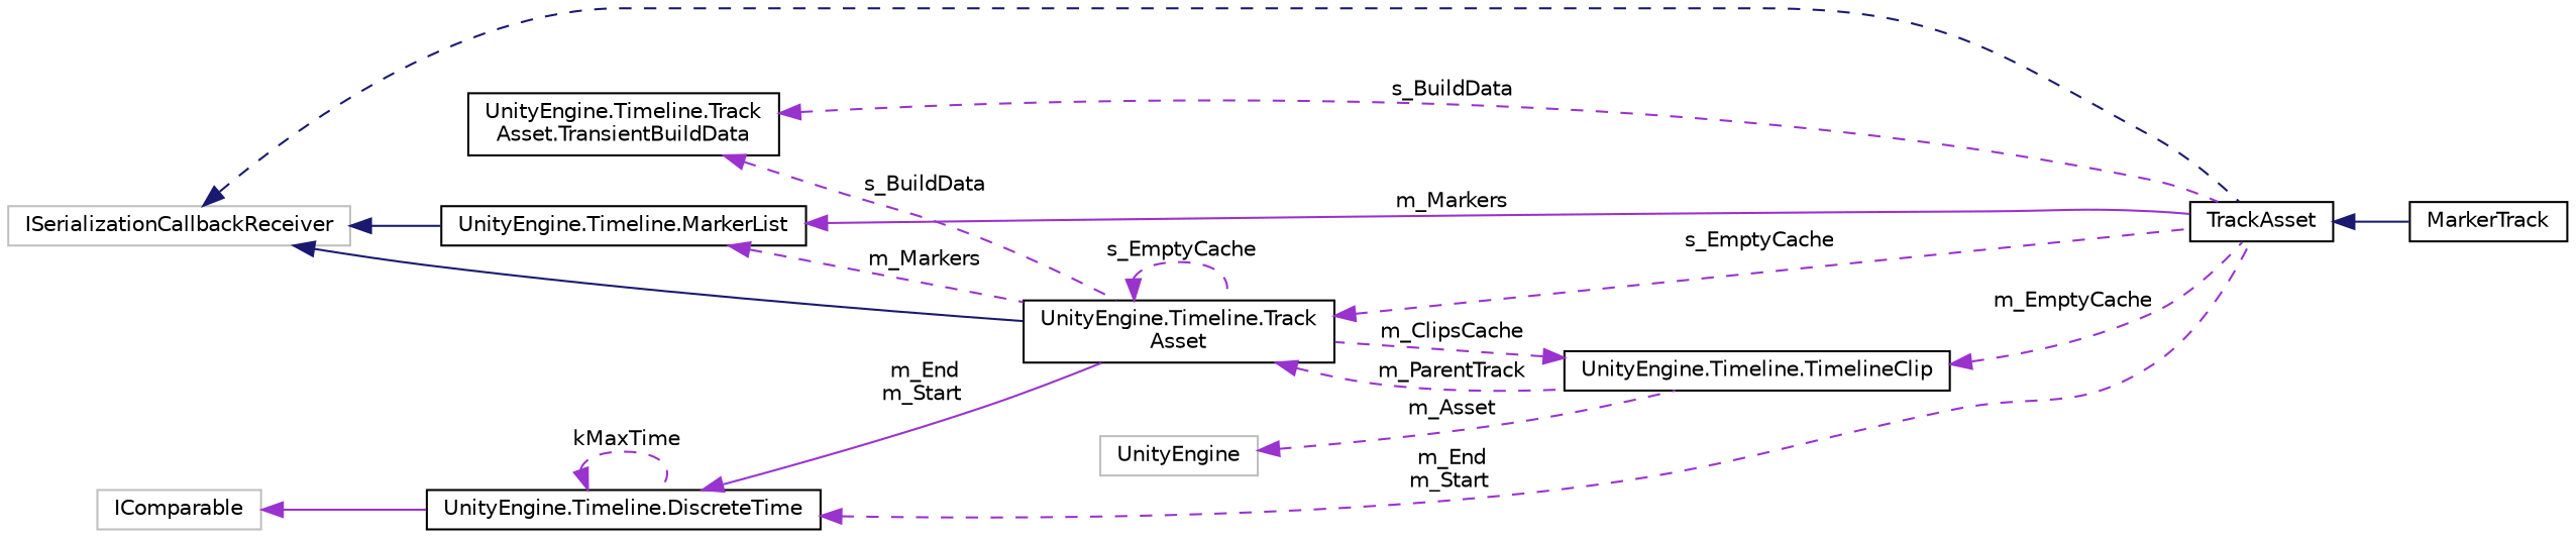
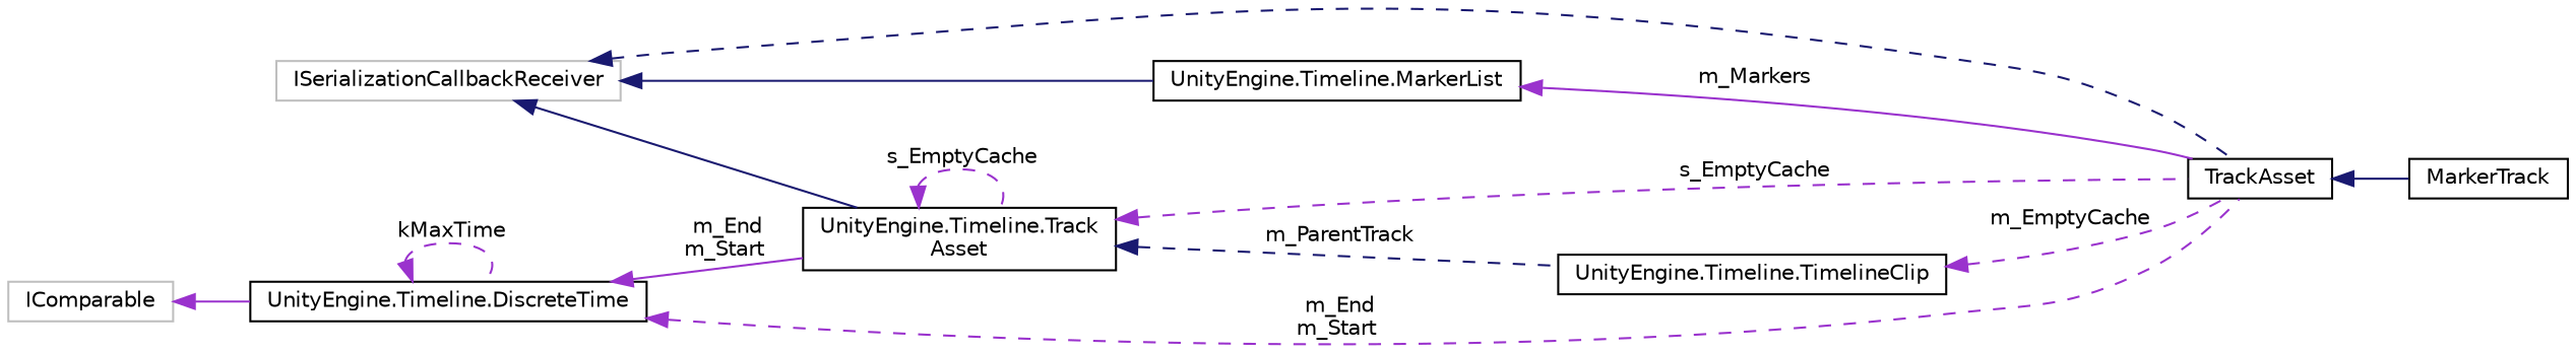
  digraph {
    fontname="DejaVu Sans"
    rankdir=LR
    node [color=black fillcolor=white fontname="DejaVu Sans" fontsize=10 shape=record style=filled]
    edge [color=darkorchid3 dir=back fontname="DejaVu Sans" fontsize=10 labelfontname=Helvetica labelfontsize=10 style=dashed]
    n1 [height=0.2 label=MarkerTrack width=0.4]
    n2 [height=0.2 label=TrackAsset width=0.4]
    n3 [color=grey75 height=0.2 label=ISerializationCallbackReceiver width=0.4]
    n4 [height=0.2 label="UnityEngine.Timeline.MarkerList" width=0.4]
    n5 [height=0.2 label="UnityEngine.Timeline.Track\lAsset" width=0.4]
    n6 [height=0.2 label="UnityEngine.Timeline.TimelineClip" width=0.4]
    n7 [height=0.2 label="UnityEngine.Timeline.DiscreteTime" width=0.4]
    n8 [color=grey75 height=0.2 label=IComparable width=0.4]
-   n9 [color=grey75 height=0.2 label=UnityEngine width=0.4]
-   n10 [height=0.2 label="UnityEngine.Timeline.Track\lAsset.TransientBuildData" width=0.4]
    n2 -> n1 [color=midnightblue style=solid]
    n3 -> n2 [color=midnightblue]
    n3 -> n4 [color=midnightblue style=solid]
    n3 -> n5 [color=midnightblue style=solid]
    n4 -> n2 [label=" m_Markers" style=solid]
-   n4 -> n5 [label=" m_Markers"]
    n5 -> n2 [label=" s_EmptyCache"]
    n5 -> n5 [label=" s_EmptyCache"]
-   n5 -> n6 [label=" m_ParentTrack"]
+   n5 -> n6 [color=midnightblue label=" m_ParentTrack"]
    n6 -> n2 [label=" m_EmptyCache"]
-   n6 -> n5 [label=" m_ClipsCache"]
    n7 -> n2 [label=" m_End\nm_Start"]
    n7 -> n5 [label=" m_End\nm_Start" style=solid]
    n7 -> n7 [label=" kMaxTime"]
    n8 -> n7 [style=solid]
-   n9 -> n6 [label=" m_Asset"]
-   n10 -> n2 [label=" s_BuildData"]
-   n10 -> n5 [label=" s_BuildData"]
  }
